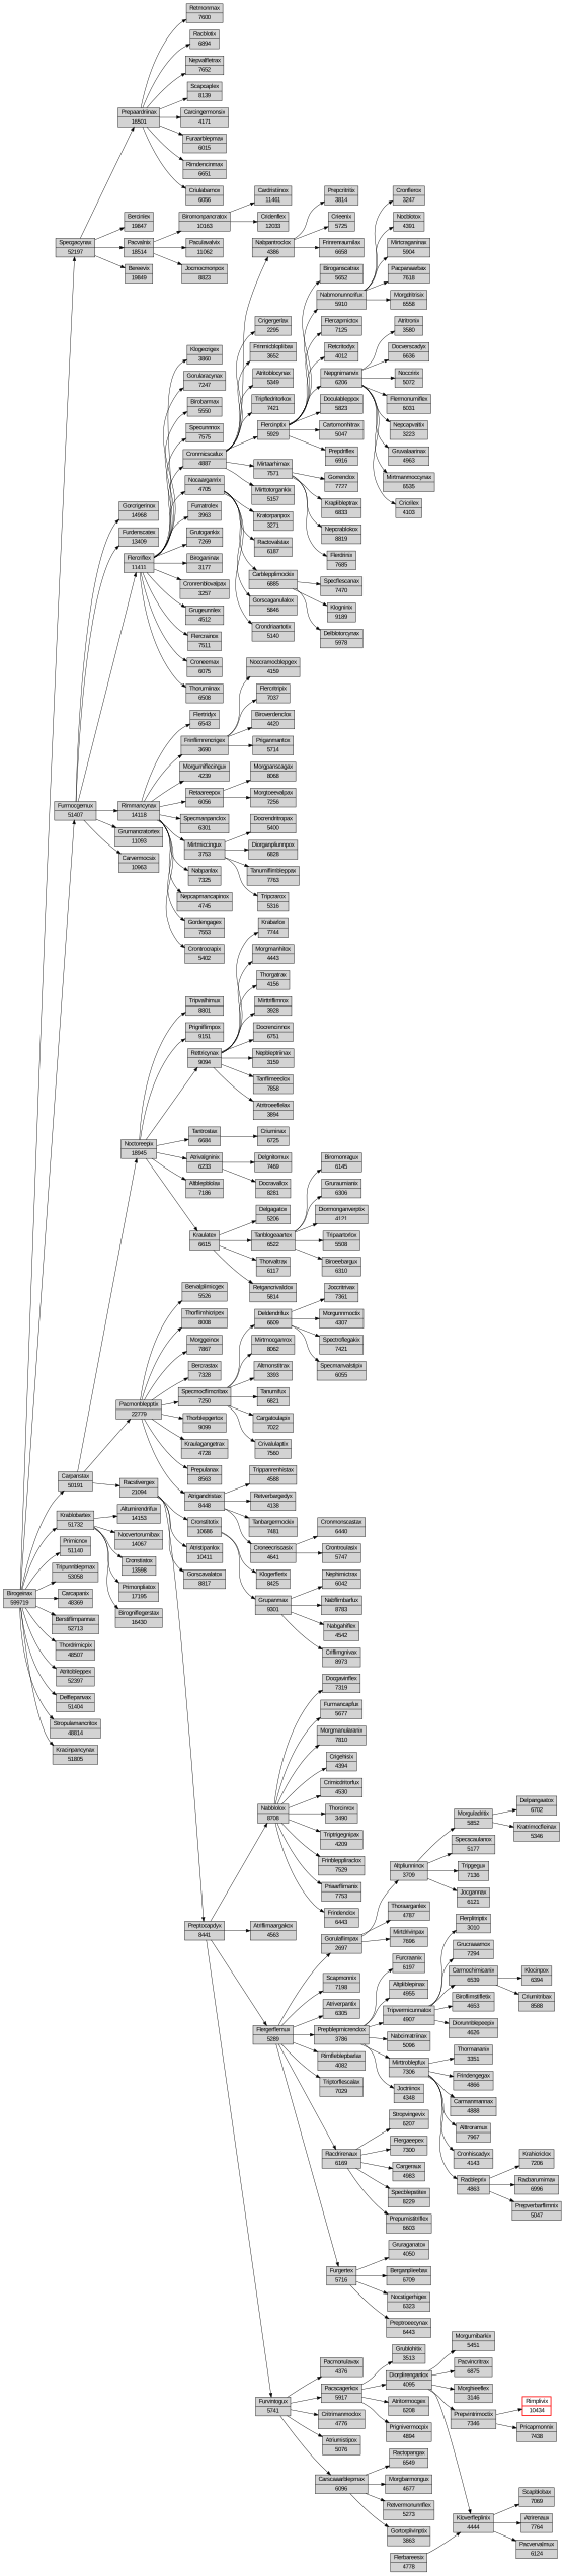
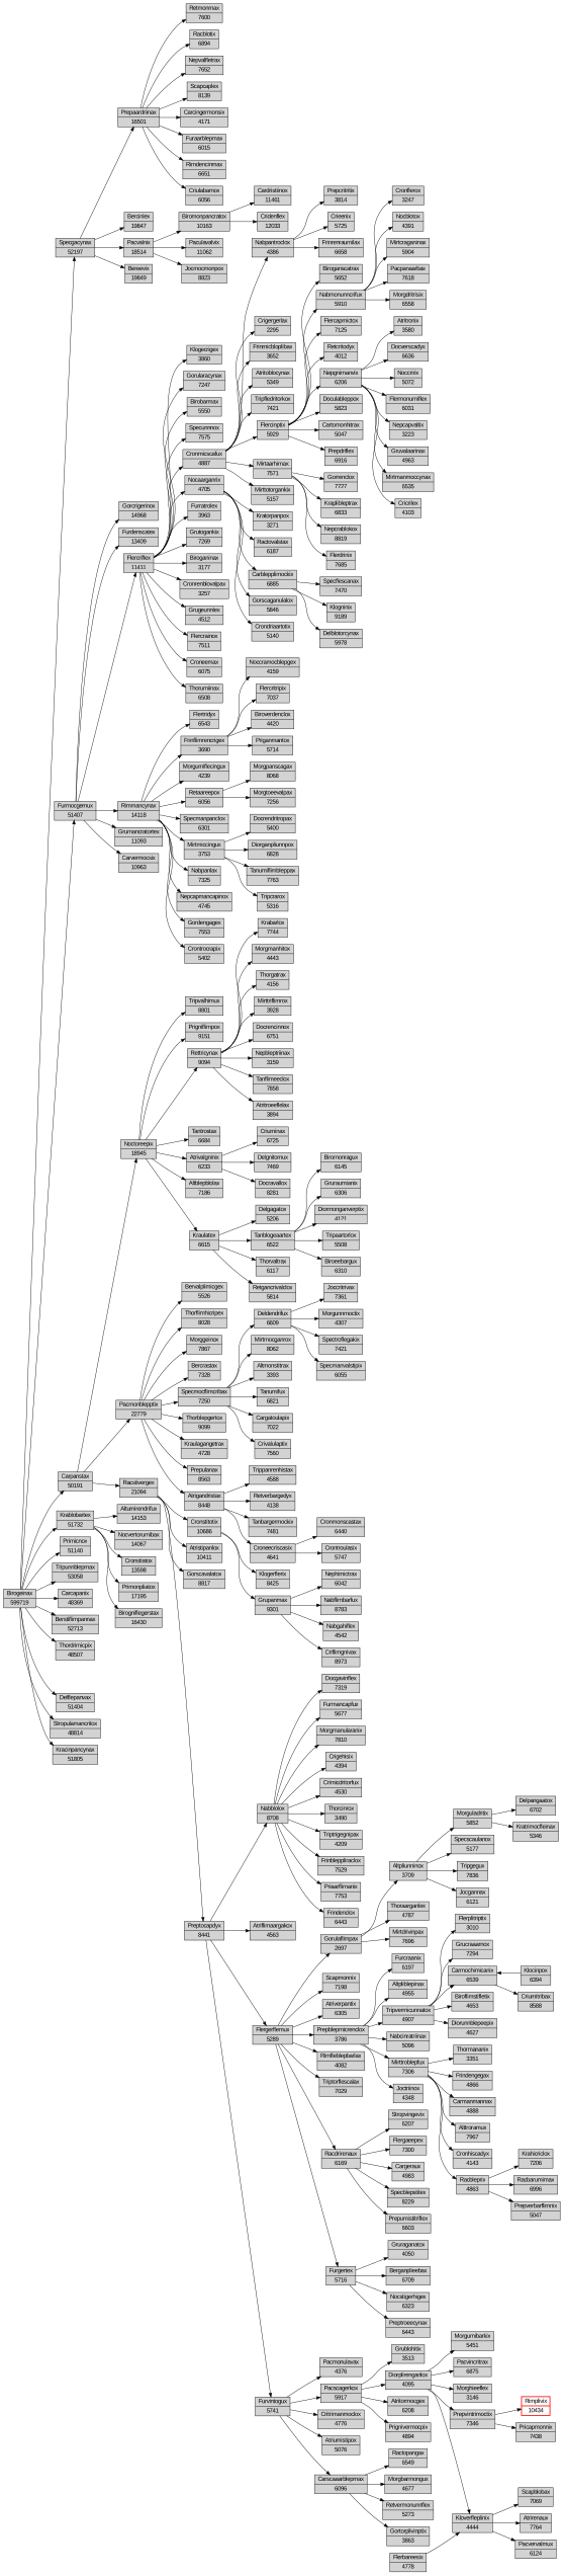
  digraph {
    fontname="Liberation Sans"
    rankdir=LR
    node [fillcolor=lightgrey fontname="Liberation Sans" shape=record style=filled]
    edge [fontname="Liberation Sans"]
    n1 [label="Birogeinax|599719"]
    n2 [label="Specgacynax|52197"]
    n3 [label="Furmocgemux|51407"]
    n4 [label="Carpanstax|50191"]
    n5 [label="Krablobartex|51732"]
    n6 [label="Primicnox|51140"]
    n7 [label="Tripunnblepmax|53058"]
    n8 [label="Carcapanix|48369"]
    n9 [label="Berstiflimpannax|52713"]
    n10 [label="Thordrimicpix|48507"]
-   n11 [label="Atritobleppex|52397"]
    n12 [label="Delflepanvax|51404"]
    n13 [label="Stropulamancritox|48814"]
    n14 [label="Kracinpancynax|51805"]
    n15 [label="Prepaardriinax|16501"]
    n16 [label="Bercinlex|19847"]
    n17 [label="Pacvalnix|18514"]
    n18 [label="Bereevix|19849"]
    n19 [label="Gorcrigerinox|14968"]
    n20 [label="Furdenscatex|13409"]
    n21 [label="Flercriflex|11411"]
    n22 [label="Rimmancynax|14118"]
    n23 [label="Grumancratortex|11093"]
    n24 [label="Carvermocsix|10963"]
    n25 [label="Noctoreepix|18945"]
    n26 [label="Pacmonblepptix|22779"]
    n27 [label="Racstivergex|21094"]
    n28 [label="Altumirendrifux|14153"]
    n29 [label="Nocvertorumibax|14067"]
    n30 [label="Cronstiatox|13598"]
    n31 [label="Primonpliatox|17195"]
    n32 [label="Birogniflegerstax|16430"]
    n33 [label="Retmonmax|7600"]
    n34 [label="Racblotix|6894"]
    n35 [label="Nepvalfletrax|7652"]
    n36 [label="Scapcaplex|8139"]
    n37 [label="Carcingermonsix|4171"]
    n38 [label="Furaarblepmax|6015"]
    n39 [label="Rimdencinmax|6651"]
    n40 [label="Criulabarnox|6056"]
    n41 [label="Biromonpancratox|10163"]
    n42 [label="Paculavalvix|11062"]
    n43 [label="Jocmocmonpox|8823"]
    n44 [label="Cardristiinox|11461"]
    n45 [label="Cridenflex|12033"]
    n46 [label="Klogecrigex|3860"]
    n47 [label="Gorularacynax|7247"]
    n48 [label="Birobarmax|5550"]
    n49 [label="Specunnnox|7575"]
    n50 [label="Cronmicscafux|4887"]
    n51 [label="Nocaarganrix|4705"]
    n52 [label="Furratrolex|3963"]
    n53 [label="Grutogankix|7269"]
    n54 [label="Biroganinax|3177"]
    n55 [label="Cronrenblovalpax|3257"]
    n56 [label="Grugeunnlex|4512"]
    n57 [label="Flercrainox|7511"]
    n58 [label="Croneemax|6075"]
    n59 [label="Thorumiinax|6508"]
    n60 [label="Flertridyx|6543"]
    n61 [label="Frinflimrencrigex|3690"]
    n62 [label="Morgumiflecingux|4239"]
    n63 [label="Retaareepox|6056"]
    n64 [label="Specmanpanclox|6301"]
    n65 [label="Mirtmiccingux|3753"]
    n66 [label="Nabpanlax|7325"]
    n67 [label="Nepcapmancapinox|4745"]
    n68 [label="Gordengagex|7553"]
    n69 [label="Crontrocrapix|5402"]
    n70 [label="Nabpantroclox|4386"]
    n71 [label="Crigergerlax|2295"]
    n72 [label="Frinmicbloplibax|3652"]
    n73 [label="Atritoblocynax|5349"]
    n74 [label="Tripfledritorkox|7421"]
    n75 [label="Flercinptix|5929"]
    n76 [label="Mirtaarhimax|7571"]
    n77 [label="Mirttotorgankix|5157"]
    n78 [label="Kratorpanpox|3271"]
    n79 [label="Ractovalstax|6187"]
    n80 [label="Carblepplimockix|6885"]
    n81 [label="Gorscaganulalox|5846"]
    n82 [label="Crondriaartotix|5140"]
    n83 [label="Prepcritritix|3814"]
    n84 [label="Crieenix|5725"]
    n85 [label="Frinrenraumilax|6658"]
    n86 [label="Biroganscatrax|5652"]
    n87 [label="Nabmonunncrifux|5910"]
    n88 [label="Flercapmictox|7125"]
    n89 [label="Retcritodyx|4012"]
    n90 [label="Nepgnimanvix|6206"]
    n91 [label="Doculableppox|5823"]
    n92 [label="Cartomonhitrax|5047"]
    n93 [label="Prepdriflex|6916"]
    n94 [label="Gorrenclox|7727"]
    n95 [label="Kraplibleptrax|6833"]
    n96 [label="Nepcrablokox|8819"]
    n97 [label="Flerdrinix|7685"]
    n98 [label="Cronflerox|3247"]
    n99 [label="Nocblotox|4391"]
    n100 [label="Mirtcraganinax|5904"]
    n101 [label="Pacpanaarbax|7618"]
    n102 [label="Morgdritrisix|6558"]
    n103 [label="Atritronix|3580"]
    n104 [label="Docverscadyx|6636"]
    n105 [label="Noccririx|5072"]
    n106 [label="Flermonumiflex|6031"]
    n107 [label="Nepcapvaltix|3223"]
    n108 [label="Gruvalaarinax|4963"]
    n109 [label="Mirtmanmoccynax|6535"]
    n110 [label="Cricrilex|4103"]
    n111 [label="Specflescanax|7470"]
    n112 [label="Klogninix|9189"]
    n113 [label="Delblotorcynax|5978"]
    n114 [label="Noccramocblepgex|4159"]
    n115 [label="Flercritripix|7037"]
    n116 [label="Biroverdenclox|4420"]
    n117 [label="Priganmantox|5714"]
    n118 [label="Morgpanscagax|8068"]
    n119 [label="Morgtoeevalpax|7256"]
    n120 [label="Docrendritropax|5400"]
    n121 [label="Diorganpliunnpox|6828"]
    n122 [label="Tanumiflimbleppax|7763"]
    n123 [label="Tripcrarox|5316"]
    n124 [label="Tripvalhimux|8801"]
    n125 [label="Prigniflimpox|9151"]
    n126 [label="Rettricynax|9094"]
    n127 [label="Tantrostax|6684"]
    n128 [label="Atrivalgninix|6233"]
    n129 [label="Altblepblolax|7186"]
    n130 [label="Kraulatex|6615"]
    n131 [label="Bervalplimicgex|5526"]
-   n132 [label="Thorflimhicripex|8008"]
+   n132 [label="Thorflimhicripex|8028"]
    n133 [label="Morggeinox|7867"]
    n134 [label="Bercrastax|7328"]
    n135 [label="Specmocflimcribax|7250"]
    n136 [label="Thorblepgertox|9099"]
    n137 [label="Kraulagangetrax|4728"]
    n138 [label="Prepulanax|8563"]
    n139 [label="Atrigandristax|8448"]
    n140 [label="Cronstitotix|10686"]
    n141 [label="Atristipanlox|10411"]
    n142 [label="Gorscavalatox|8817"]
    n143 [label="Preptocapdyx|8441"]
    n144 [label="Krabarlox|7744"]
    n145 [label="Morgmanhitox|4443"]
    n146 [label="Thorgatrax|4156"]
    n147 [label="Mirttriflimrox|3928"]
    n148 [label="Docrencinnox|6751"]
    n149 [label="Nepbleptriinax|3159"]
    n150 [label="Tanflimeeclox|7858"]
    n151 [label="Atritroeeflelax|3894"]
    n152 [label="Delgnitomux|7469"]
    n153 [label="Docravallox|8281"]
    n154 [label="Criuminax|6725"]
    n155 [label="Delgagatox|5206"]
    n156 [label="Tanblogeaartex|6522"]
    n157 [label="Thorvaltrax|6117"]
    n158 [label="Retgancrivalclox|5814"]
    n159 [label="Biromonragux|6145"]
    n160 [label="Gruraumianix|6306"]
    n161 [label="Diormonganverptix|4121"]
    n162 [label="Tripaartorlox|5508"]
    n163 [label="Biroeebargux|6310"]
    n164 [label="Deldendrifux|6609"]
    n165 [label="Mirtmocganrox|8062"]
    n166 [label="Altmonstitrax|3393"]
    n167 [label="Tanumifux|6821"]
    n168 [label="Cargatoulapix|7022"]
    n169 [label="Crivalulaptix|7560"]
    n170 [label="Trippanrenhistax|4588"]
    n171 [label="Retverbargedyx|4138"]
    n172 [label="Tanbargermockix|7481"]
    n173 [label="Croneecriscasix|4641"]
    n174 [label="Joccritrivax|7361"]
    n175 [label="Morgunnmoctix|4307"]
    n176 [label="Spectroflegakix|7421"]
    n177 [label="Specmanvalstipix|6055"]
    n178 [label="Cronmonscastax|6440"]
    n179 [label="Crontroulasix|5747"]
    n180 [label="Klogerflerix|8425"]
    n181 [label="Grupanmax|9301"]
    n182 [label="Nabblolox|8708"]
    n183 [label="Atriflimaargakox|4563"]
    n184 [label="Flergerflemux|5289"]
    n185 [label="Furvintogux|5741"]
    n186 [label="Nephimictrax|6042"]
    n187 [label="Nabflimbarfux|8783"]
    n188 [label="Nabgahiflex|4542"]
    n189 [label="Criflimgnivax|8973"]
    n190 [label="Docgavinflex|7319"]
    n191 [label="Furmancapfux|5677"]
    n192 [label="Morgmanularanix|7810"]
    n193 [label="Crigehisix|4394"]
    n194 [label="Crimicdritorfux|4530"]
    n195 [label="Thorcinrox|3490"]
    n196 [label="Triptrigegnipax|4209"]
    n197 [label="Frinbleppliraclox|7529"]
    n198 [label="Priaarflimanix|7753"]
    n199 [label="Frindenclox|6443"]
    n200 [label="Gorulaflimpax|2697"]
    n201 [label="Scapmonnix|7198"]
    n202 [label="Atriverpantix|6305"]
    n203 [label="Prepblepmicrenclox|3786"]
    n204 [label="Rimfleblepbarlax|4082"]
    n205 [label="Triptorflescalax|7029"]
    n206 [label="Racdrirenaux|6169"]
    n207 [label="Furgertex|5716"]
    n208 [label="Pacmonulavax|4376"]
    n209 [label="Pacscagerkox|5917"]
    n210 [label="Critrimanmoclox|4776"]
    n211 [label="Atriumistipox|5076"]
    n212 [label="Carscaaarblepmax|6096"]
    n213 [label="Altpliunninox|3709"]
    n214 [label="Thoraarganlex|4787"]
    n215 [label="Mirtdrivinpax|7696"]
    n216 [label="Furcraanix|6197"]
    n217 [label="Altpliblepinax|4955"]
    n218 [label="Tripvermicunnatox|4907"]
    n219 [label="Nabcinratriinax|5096"]
    n220 [label="Mirttroblepfux|7306"]
    n221 [label="Joctriinox|4348"]
    n222 [label="Stropvingevix|6207"]
    n223 [label="Flergaeepex|7300"]
    n224 [label="Cargeraux|4983"]
    n225 [label="Specblepstitex|8229"]
    n226 [label="Prepumistitriflex|6603"]
    n227 [label="Gruraganatox|4050"]
    n228 [label="Berganplieebax|6709"]
    n229 [label="Nocstigerhigex|6323"]
    n230 [label="Preptroeecynax|6443"]
    n231 [label="Morguladritix|5852"]
    n232 [label="Specscaulanox|5177"]
-   n233 [label="Tripgegux|7136"]
+   n233 [label="Tripgegux|7836"]
    n234 [label="Jocgannax|6121"]
    n235 [label="Delpangaatox|6702"]
    n236 [label="Kratrimocfleinax|5346"]
    n237 [label="Flerplitriptix|3010"]
    n238 [label="Grucraaarnox|7294"]
    n239 [label="Carmochimicanix|6539"]
    n240 [label="Biroflimstifletix|4653"]
-   n241 [label="Diorunnblepeepix|4626"]
+   n241 [label="Diorunnblepeepix|4627"]
    n242 [label="Thormananix|3351"]
    n243 [label="Frindengegax|4866"]
    n244 [label="Carmanmannax|4888"]
    n245 [label="Alttroramux|7967"]
    n246 [label="Cronhiscadyx|4143"]
    n247 [label="Racbleprix|4863"]
    n248 [label="Klocinpox|6394"]
    n249 [label="Criumitribax|8588"]
    n250 [label="Krahicriclox|7206"]
    n251 [label="Racbarumimax|6996"]
    n252 [label="Prepverbarflimnix|5047"]
    n253 [label="Grublohitix|3513"]
    n254 [label="Diorplirenganlox|4095"]
    n255 [label="Atritormocgex|6208"]
    n256 [label="Prignivermocpix|4894"]
    n257 [label="Ractopangax|6549"]
    n258 [label="Morgbarmongux|4677"]
    n259 [label="Retvermonunnflex|5273"]
    n260 [label="Gortorplivinptix|3863"]
    n261 [label="Morgumibarkix|5451"]
    n262 [label="Pacvincritrax|6875"]
    n263 [label="Morghieeflex|3146"]
    n264 [label="Prepvintrimoctix|7346"]
    n265 [label="Kloverfleplinix|4444"]
    n266 [color=red label="Rimplivix|10434" style=bold]
    n267 [label="Pricapmonnix|7438"]
    n268 [label="Scapblobax|7069"]
    n269 [label="Atrirenaux|7764"]
    n270 [label="Pacvervalmux|6124"]
    n271 [label="Flerbareesix|4778"]
    n1 -> n2
    n1 -> n3
    n1 -> n4
    n1 -> n5
    n1 -> n6
    n1 -> n7
    n1 -> n8
    n1 -> n9
    n1 -> n10
-   n1 -> n11
    n1 -> n12
    n1 -> n13
    n1 -> n14
    n2 -> n15
    n2 -> n16
    n2 -> n17
    n2 -> n18
    n3 -> n19
    n3 -> n20
    n3 -> n21
    n3 -> n22
    n3 -> n23
    n3 -> n24
    n4 -> n25
    n4 -> n26
    n4 -> n27
    n5 -> n28
    n5 -> n29
    n5 -> n30
    n5 -> n31
    n5 -> n32
    n15 -> n33
    n15 -> n34
    n15 -> n35
    n15 -> n36
    n15 -> n37
    n15 -> n38
    n15 -> n39
    n15 -> n40
    n17 -> n41
    n17 -> n42
    n17 -> n43
    n21 -> n46
    n21 -> n47
    n21 -> n48
    n21 -> n49
    n21 -> n50
    n21 -> n51
    n21 -> n52
    n21 -> n53
    n21 -> n54
    n21 -> n55
    n21 -> n56
    n21 -> n57
    n21 -> n58
    n21 -> n59
    n22 -> n60
    n22 -> n61
    n22 -> n62
    n22 -> n63
    n22 -> n64
    n22 -> n65
    n22 -> n66
    n22 -> n67
    n22 -> n68
    n22 -> n69
    n25 -> n124
    n25 -> n125
    n25 -> n126
    n25 -> n127
    n25 -> n128
    n25 -> n129
    n25 -> n130
    n26 -> n131
    n26 -> n132
    n26 -> n133
    n26 -> n134
    n26 -> n135
    n26 -> n136
    n26 -> n137
    n26 -> n138
    n26 -> n139
    n27 -> n140
    n27 -> n141
    n27 -> n142
    n27 -> n143
    n41 -> n44
    n41 -> n45
    n50 -> n70
    n50 -> n71
    n50 -> n72
    n50 -> n73
    n50 -> n74
    n50 -> n75
    n50 -> n76
    n50 -> n77
    n51 -> n78
    n51 -> n79
    n51 -> n80
    n51 -> n81
    n51 -> n82
    n61 -> n114
    n61 -> n115
    n61 -> n116
    n61 -> n117
    n63 -> n118
    n63 -> n119
    n65 -> n120
    n65 -> n121
    n65 -> n122
    n65 -> n123
    n70 -> n83
    n70 -> n84
    n70 -> n85
    n75 -> n86
    n75 -> n87
    n75 -> n88
    n75 -> n89
    n75 -> n90
    n75 -> n91
    n75 -> n92
    n75 -> n93
    n76 -> n94
    n76 -> n95
    n76 -> n96
    n76 -> n97
    n80 -> n111
    n80 -> n112
    n80 -> n113
    n87 -> n98
    n87 -> n99
    n87 -> n100
    n87 -> n101
    n87 -> n102
    n90 -> n103
    n90 -> n104
    n90 -> n105
    n90 -> n106
    n90 -> n107
    n90 -> n108
    n90 -> n109
    n90 -> n110
    n126 -> n144
    n126 -> n145
    n126 -> n146
    n126 -> n147
    n126 -> n148
    n126 -> n149
    n126 -> n150
    n126 -> n151
    n128 -> n152
    n128 -> n153
-   n127 -> n154
+   n128 -> n154
    n130 -> n155
    n130 -> n156
    n130 -> n157
    n130 -> n158
    n135 -> n164
    n135 -> n165
    n135 -> n166
    n135 -> n167
    n135 -> n168
    n135 -> n169
    n139 -> n170
    n139 -> n171
    n139 -> n172
    n139 -> n173
    n140 -> n180
    n140 -> n181
    n143 -> n182
    n143 -> n183
    n143 -> n184
    n143 -> n185
    n156 -> n159
    n156 -> n160
    n156 -> n161
    n156 -> n162
    n156 -> n163
    n164 -> n174
    n164 -> n175
    n164 -> n176
    n164 -> n177
    n173 -> n178
    n173 -> n179
    n181 -> n186
    n181 -> n187
    n181 -> n188
    n181 -> n189
    n182 -> n190
    n182 -> n191
    n182 -> n192
    n182 -> n193
    n182 -> n194
    n182 -> n195
    n182 -> n196
    n182 -> n197
    n182 -> n198
    n182 -> n199
    n184 -> n200
    n184 -> n201
    n184 -> n202
    n184 -> n203
    n184 -> n204
    n184 -> n205
    n184 -> n206
    n184 -> n207
    n185 -> n208
    n185 -> n209
    n185 -> n210
    n185 -> n211
    n185 -> n212
    n200 -> n213
    n200 -> n214
    n200 -> n215
    n203 -> n216
    n203 -> n217
    n203 -> n218
    n203 -> n219
    n203 -> n220
    n203 -> n221
    n206 -> n222
    n206 -> n223
    n206 -> n224
    n206 -> n225
    n206 -> n226
    n207 -> n227
    n207 -> n228
    n207 -> n229
    n207 -> n230
    n209 -> n253
    n209 -> n254
    n209 -> n255
    n209 -> n256
    n212 -> n257
    n212 -> n258
    n212 -> n259
    n212 -> n260
    n213 -> n231
    n213 -> n232
    n213 -> n233
    n213 -> n234
    n218 -> n237
    n218 -> n238
    n218 -> n239
    n218 -> n240
    n218 -> n241
    n220 -> n242
    n220 -> n243
    n220 -> n244
    n220 -> n245
    n220 -> n246
    n220 -> n247
    n231 -> n235
    n231 -> n236
-   n239 -> n248
+   n248 -> n239
    n239 -> n249
    n247 -> n250
    n247 -> n251
    n247 -> n252
    n254 -> n261
    n254 -> n262
    n254 -> n263
    n254 -> n264
    n254 -> n265
    n264 -> n266
    n264 -> n267
    n265 -> n268
    n265 -> n269
    n265 -> n270
    n271 -> n265
  }
